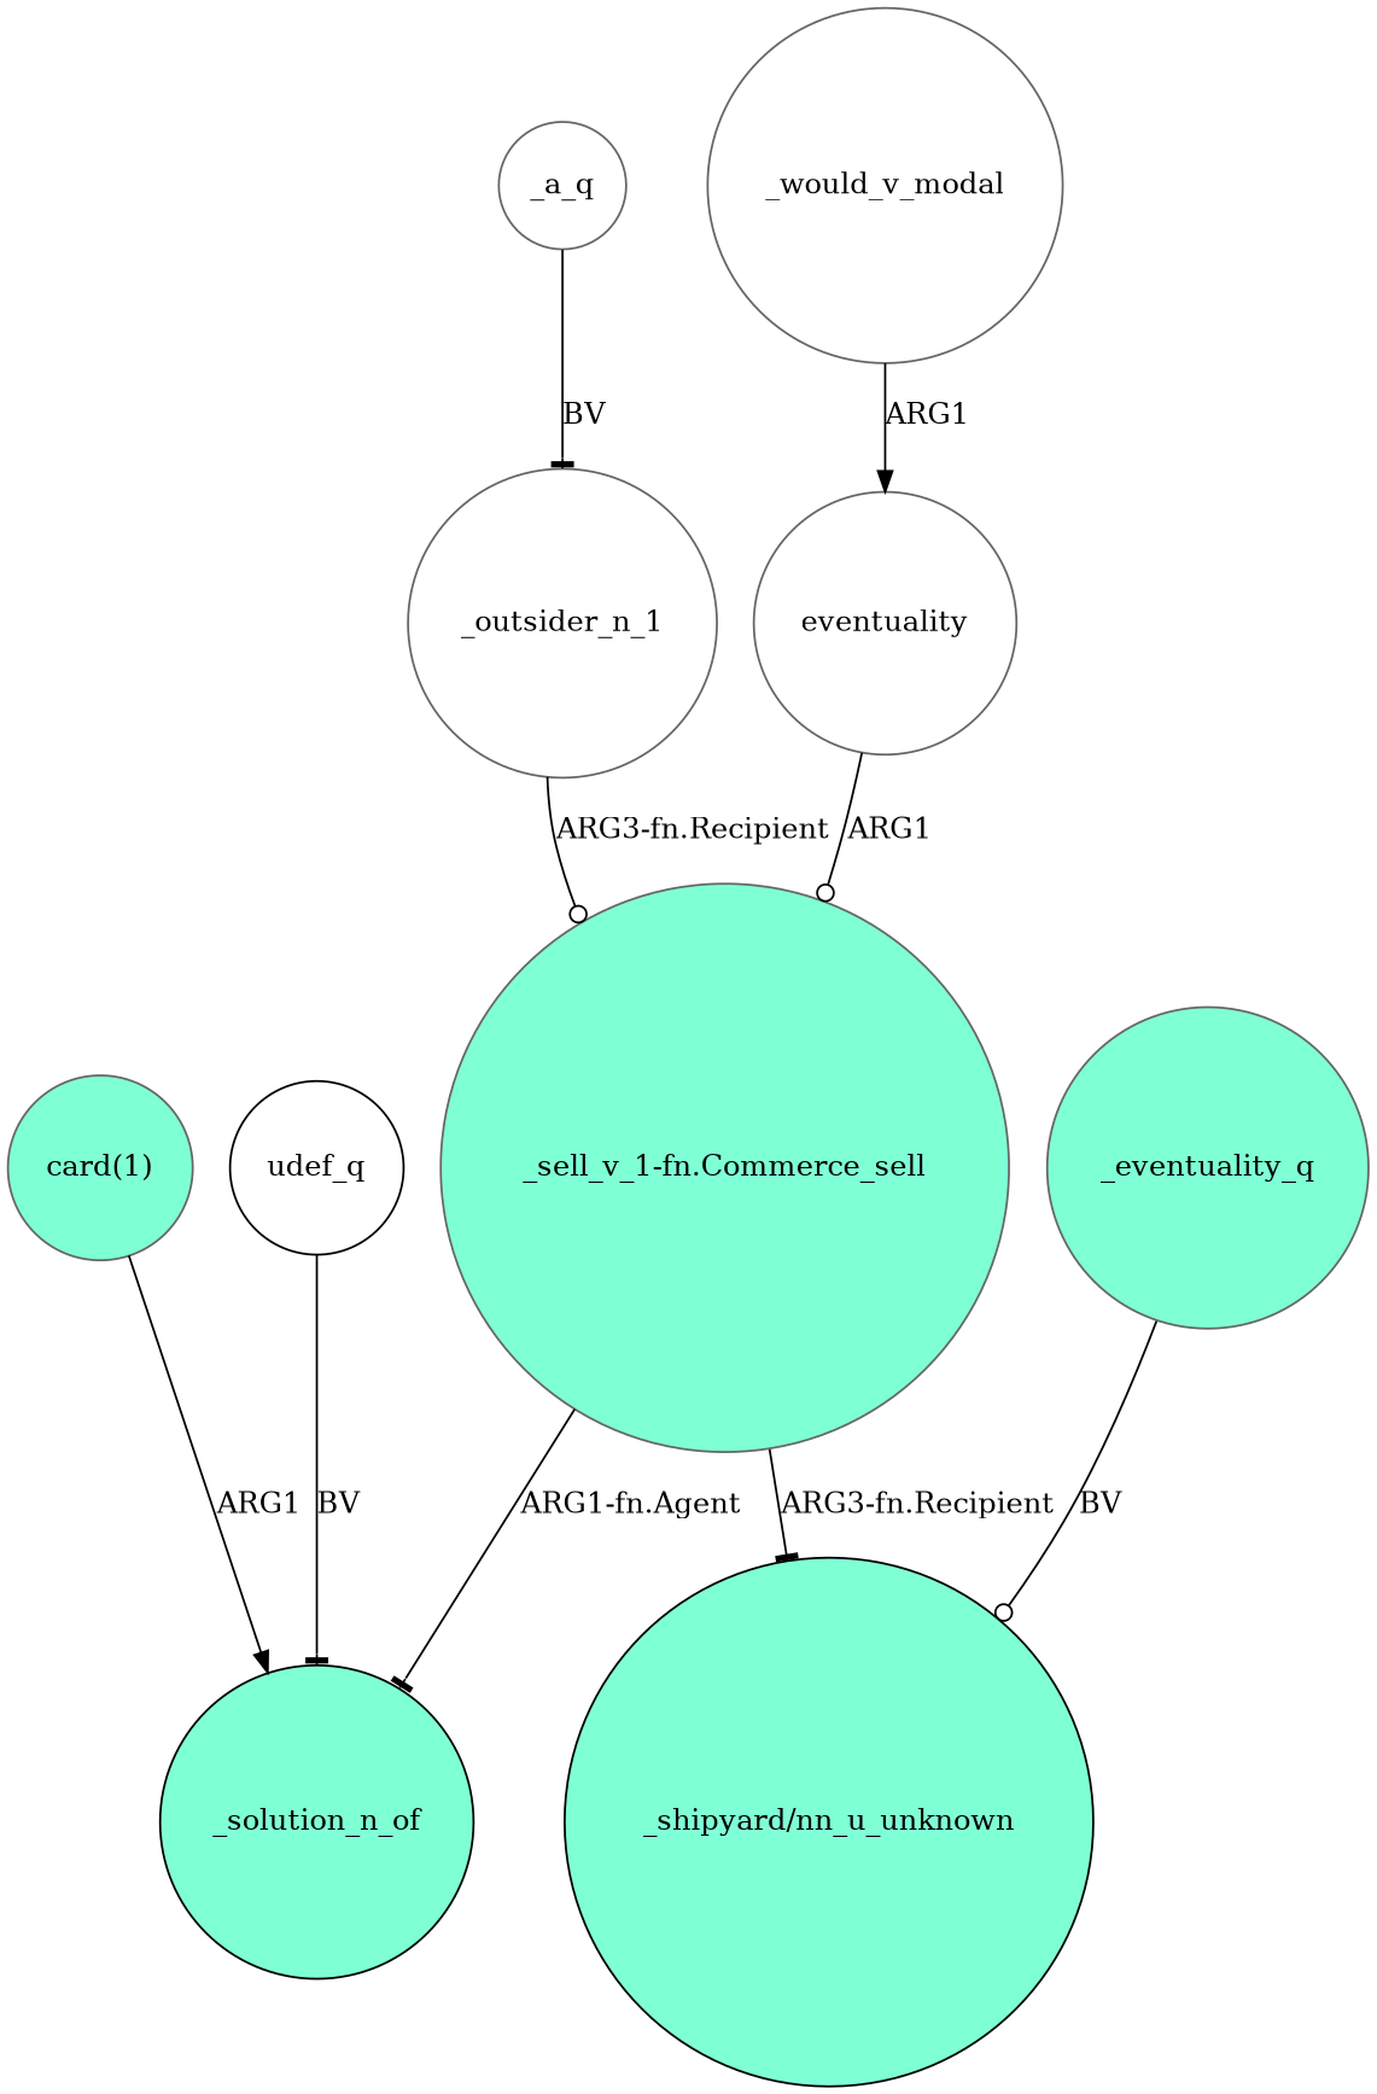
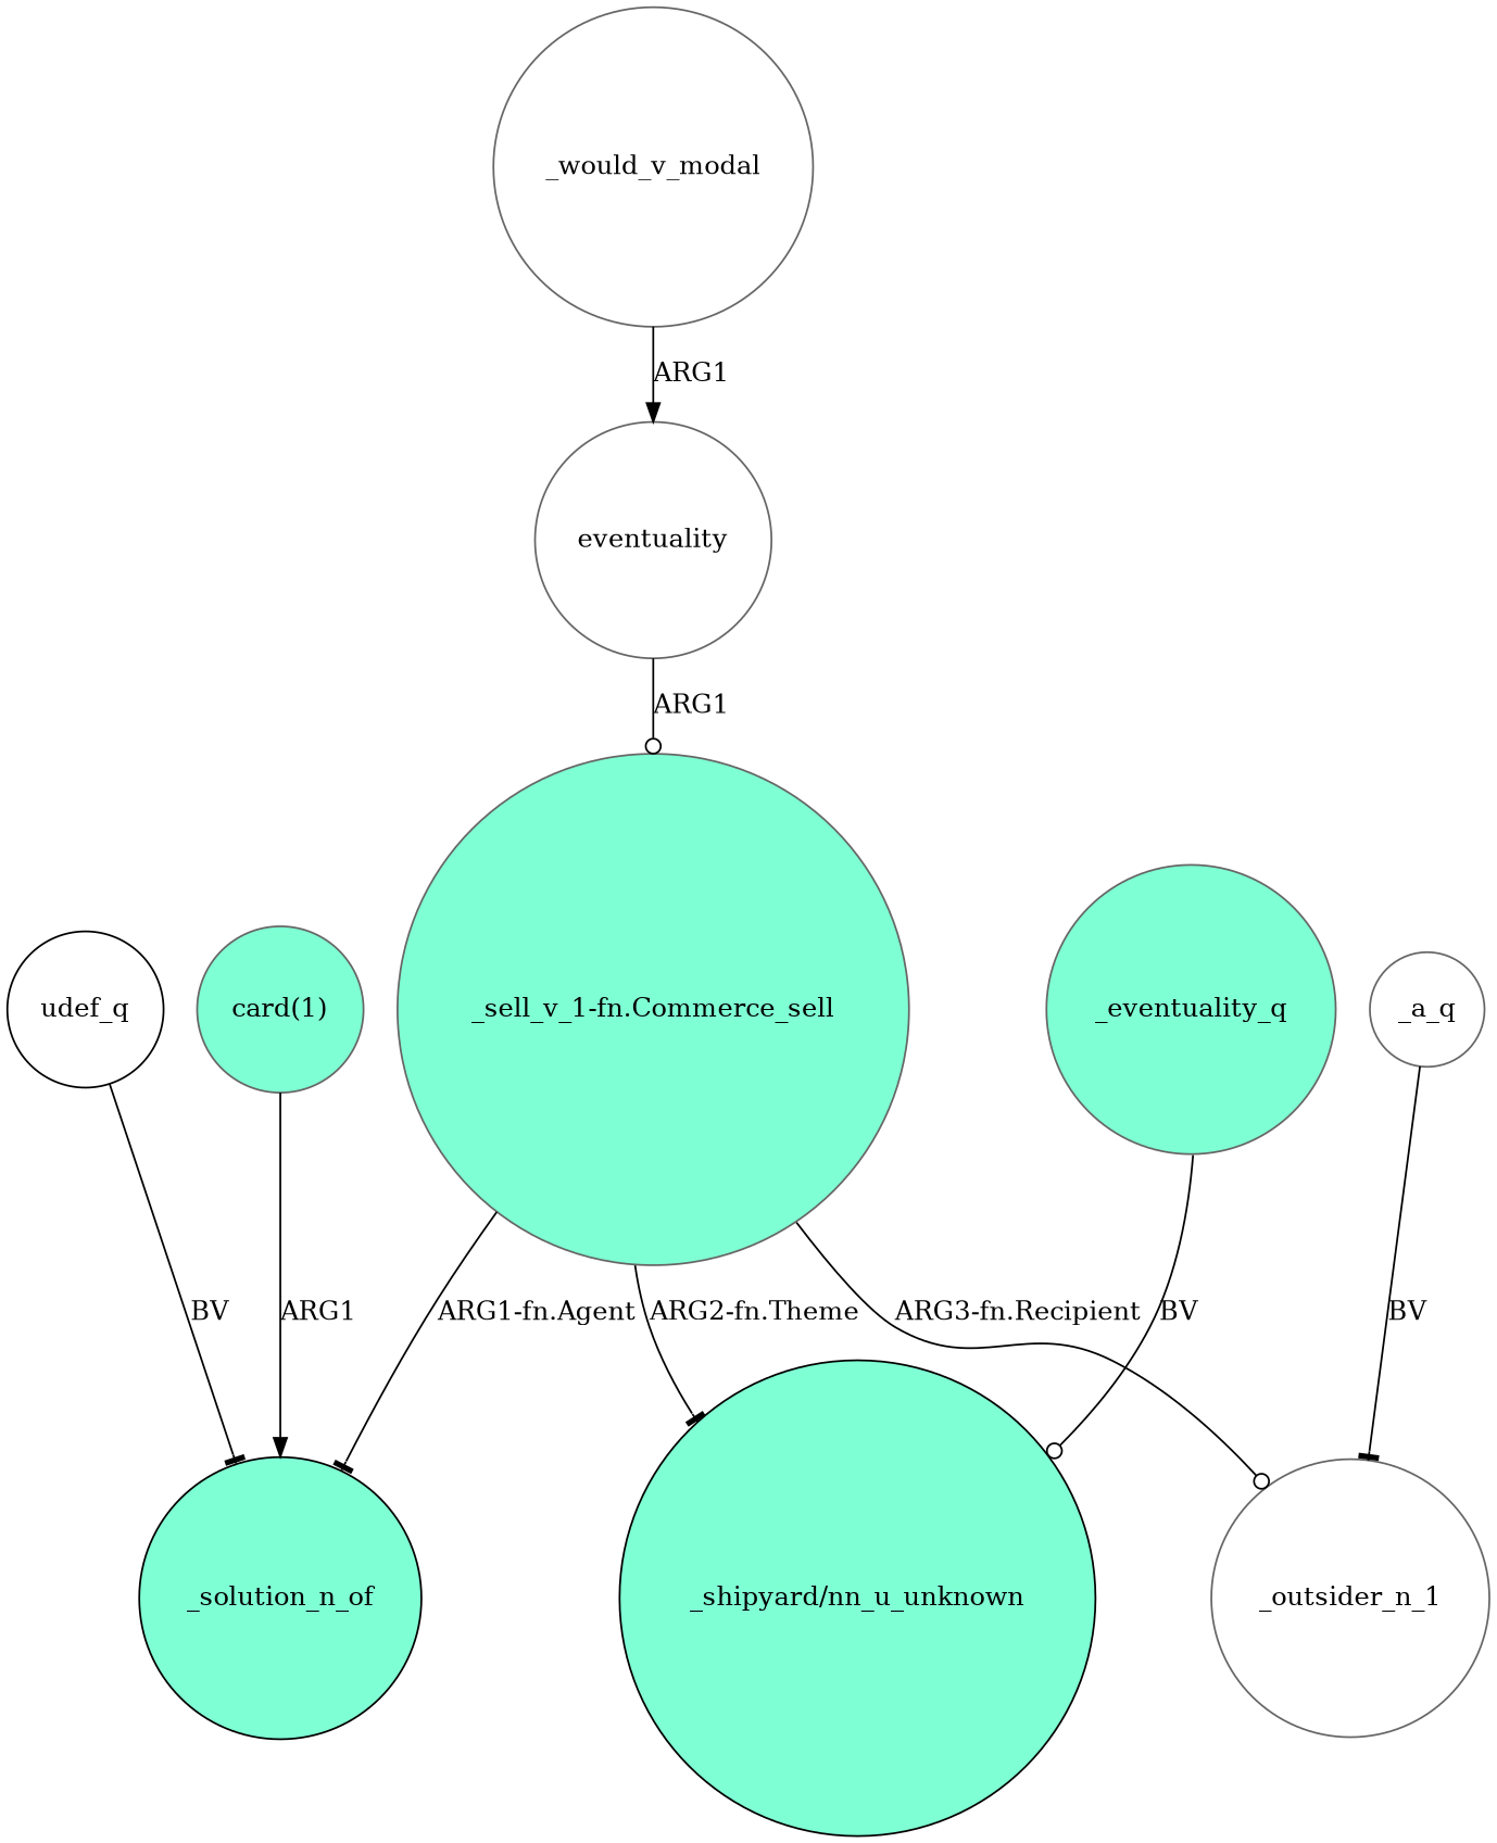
  digraph {
    node [color=gray40 fillcolor=aquamarine shape=circle style=filled]
    edge [arrowhead=tee]
    "_sell_v_1-fn.Commerce_sell"
    _solution_n_of [color=black]
    "_shipyard/nn_u_unknown" [color=black]
    _outsider_n_1 [fillcolor=white]
    eventuality [fillcolor=white]
    n6 [label=_eventuality_q]
    _a_q [fillcolor=white]
    "card(1)"
    udef_q [color=black fillcolor=white]
    _would_v_modal [fillcolor=white]
    "_sell_v_1-fn.Commerce_sell" -> _solution_n_of [label="ARG1-fn.Agent"]
-   "_sell_v_1-fn.Commerce_sell" -> "_shipyard/nn_u_unknown" [label="ARG3-fn.Recipient"]
-   _outsider_n_1 -> "_sell_v_1-fn.Commerce_sell" [arrowhead=odot label="ARG3-fn.Recipient"]
+   "_sell_v_1-fn.Commerce_sell" -> "_shipyard/nn_u_unknown" [label="ARG2-fn.Theme"]
+   "_sell_v_1-fn.Commerce_sell" -> _outsider_n_1 [arrowhead=odot label="ARG3-fn.Recipient"]
    eventuality -> "_sell_v_1-fn.Commerce_sell" [arrowhead=odot label=ARG1]
    n6 -> "_shipyard/nn_u_unknown" [arrowhead=odot label=BV]
    _a_q -> _outsider_n_1 [label=BV]
    "card(1)" -> _solution_n_of [arrowhead=normal label=ARG1]
    udef_q -> _solution_n_of [label=BV]
    _would_v_modal -> eventuality [arrowhead=normal label=ARG1]
  }
